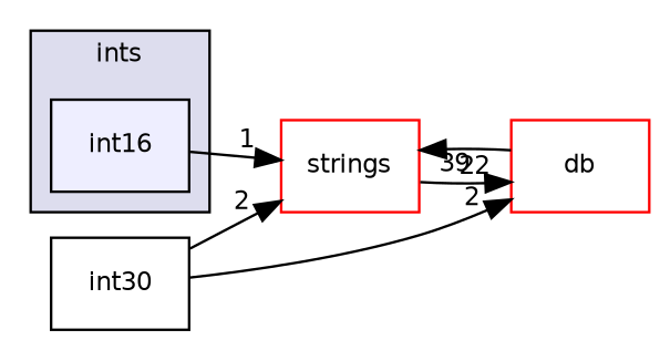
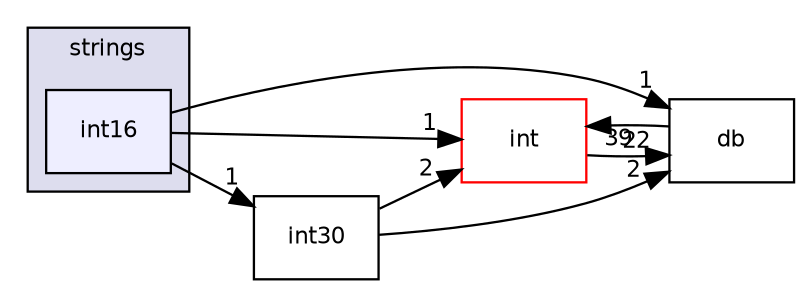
  digraph {
    compound=true
    rankdir=LR
    node [fontname=Helvetica fontsize=10 shape=box]
    edge [headlabel=1 labeldistance=1.5 labelfontname=Helvetica labelfontsize=10]
    n1 [fillcolor="#eeeeff" label=int16 pencolor=black style=filled]
-   n2 [color=red label=strings]
-   n3 [color=red label=db]
+   n2 [color=red label=int]
+   n3 [color=black label=db]
    n4 [label=int30]
    subgraph cluster_1 {
      bgcolor="#ddddee"
      fontname=Helvetica
      fontsize=10
-     label=ints
+     label=strings
      pencolor=black
      n1
    }
    n1 -> n2
+   n1 -> n3
+   n1 -> n4
    n2 -> n3 [headlabel=22]
    n3 -> n2 [headlabel=39]
    n4 -> n2 [headlabel=2]
    n4 -> n3 [headlabel=2]
  }
